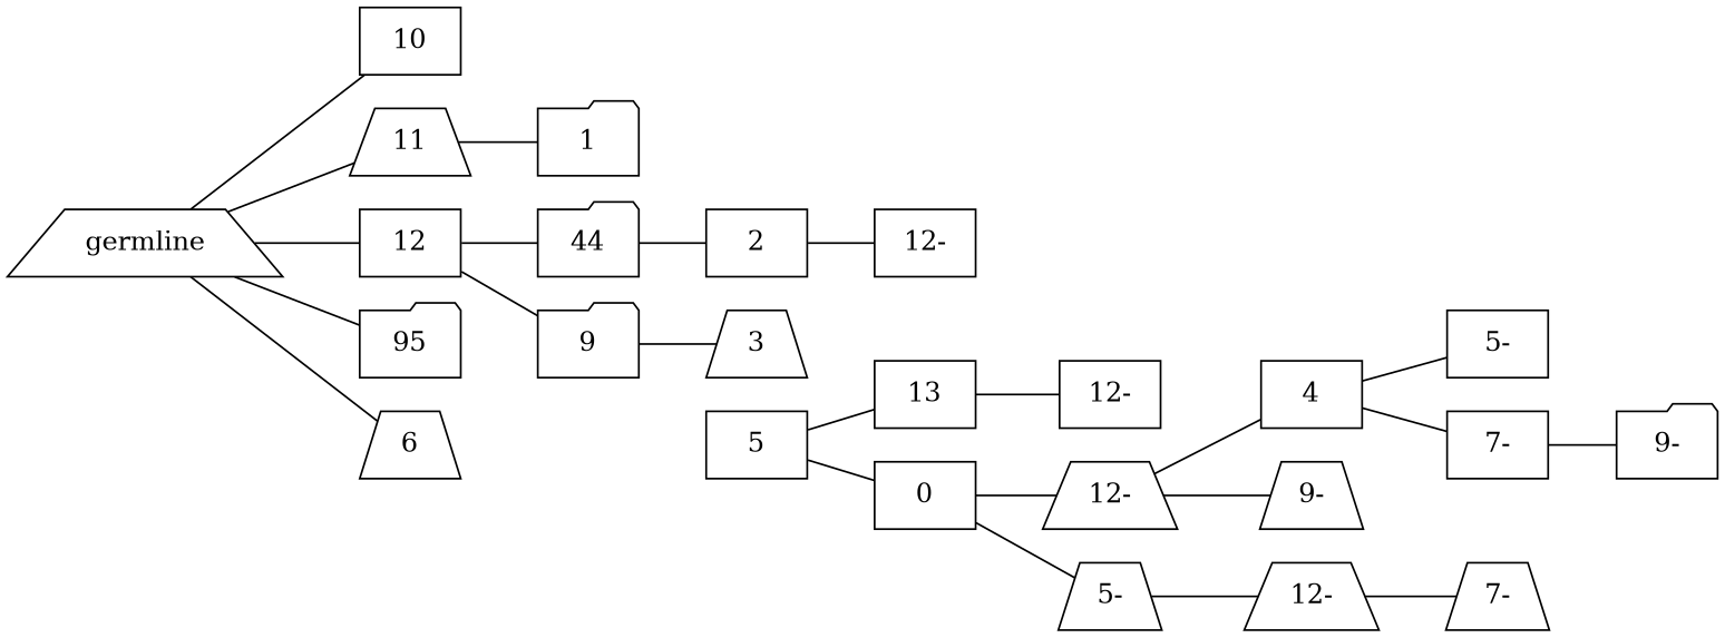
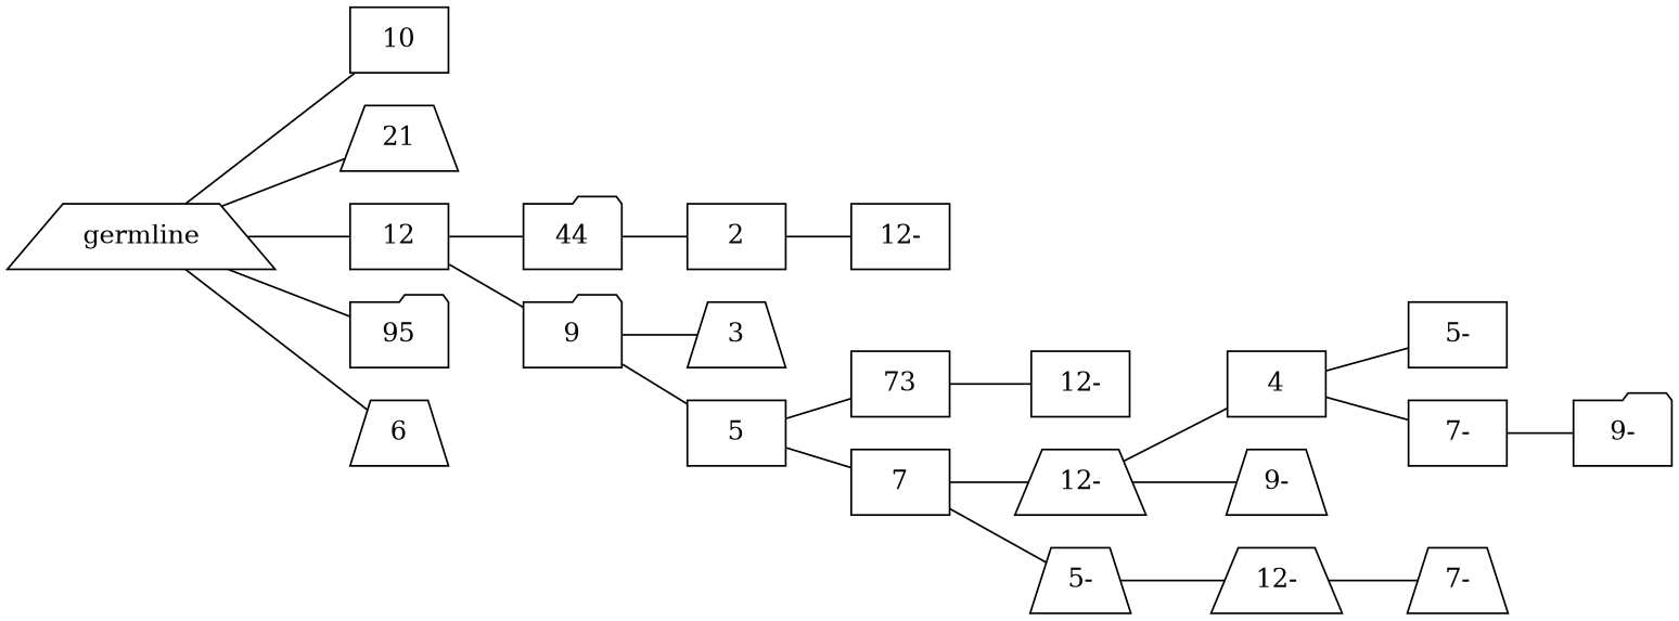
  graph {
    rankdir=LR
    node [shape=box]
    n1 [label=germline shape=trapezium]
    n2 [label=10]
-   n3 [label=11 shape=trapezium]
+   n3 [label=21 shape=trapezium]
    n4 [label=12]
    n5 [label=95 shape=folder]
    n6 [label=6 shape=trapezium]
-   n7 [label=1 shape=folder]
    n8 [label=44 shape=folder]
    n9 [label=9 shape=folder]
    n10 [label=2]
    n11 [label=3 shape=trapezium]
    n12 [label=5]
    n13 [label="12-"]
-   n14 [label=13]
-   n15 [label=0]
+   n14 [label=73]
+   n15 [label=7]
    n16 [label="12-"]
    n17 [label="12-" shape=trapezium]
    n18 [label="5-" shape=trapezium]
    n19 [label=4]
    n20 [label="9-" shape=trapezium]
    n21 [label="12-" shape=trapezium]
    n22 [label="5-"]
    n23 [label="7-"]
    n24 [label="9-" shape=folder]
    n25 [label="7-" shape=trapezium]
    n1 -- n2
    n1 -- n3
    n1 -- n4
    n1 -- n5
    n1 -- n6
-   n3 -- n7
    n4 -- n8
    n4 -- n9
    n8 -- n10
    n9 -- n11
+   n9 -- n12
    n10 -- n13
    n12 -- n14
    n12 -- n15
    n14 -- n16
    n15 -- n17
    n15 -- n18
    n17 -- n19
    n17 -- n20
    n18 -- n21
    n19 -- n22
    n19 -- n23
    n21 -- n25
    n23 -- n24
  }
